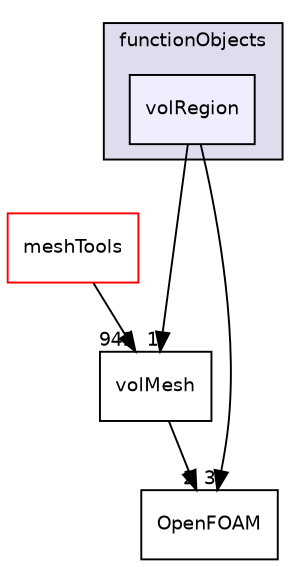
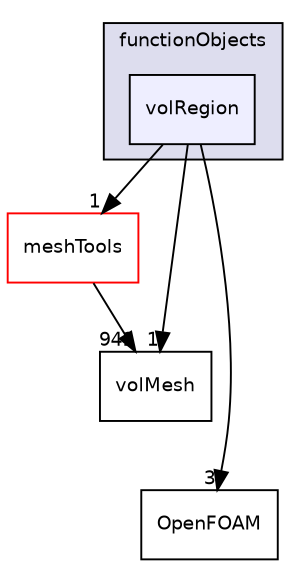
  digraph {
    compound=true
    node [fontname=Helvetica fontsize=10 shape=box]
    edge [headlabel=1 labeldistance=1.5 labelfontname=Helvetica labelfontsize=10]
    n1 [fillcolor="#eeeeff" label=volRegion pencolor=black style=filled]
    n2 [color=red label=meshTools]
    n3 [label=volMesh]
    n4 [color=black label=OpenFOAM]
    subgraph cluster_1 {
      bgcolor="#ddddee"
      fontname=Helvetica
      fontsize=10
      label=functionObjects
      pencolor=black
      n1
    }
+   n1 -> n2
    n1 -> n3
    n1 -> n4 [headlabel=3]
    n2 -> n3 [headlabel=941]
-   n3 -> n4 [headlabel=2]
  }
